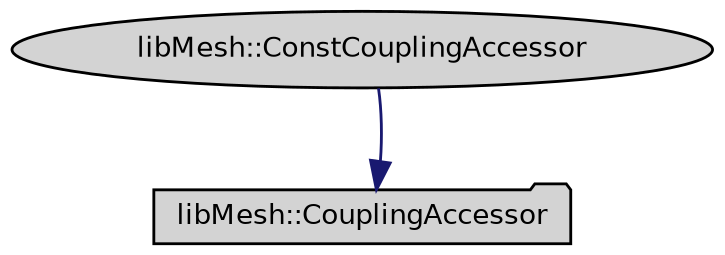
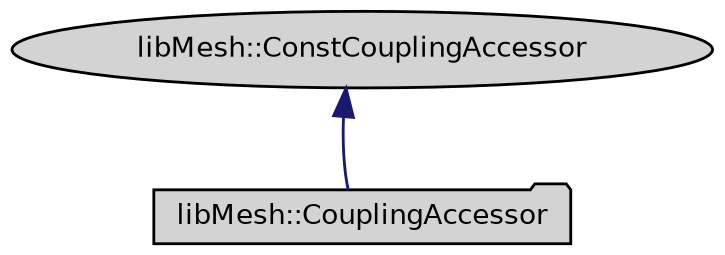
  digraph {
    rankdir=TB
    fontname="DejaVu Sans"
    node [color=black fillcolor=lightgrey fontname="DejaVu Sans" fontsize=10 style=filled]
    n1 [height=0.2 label="libMesh::ConstCouplingAccessor" shape=ellipse width=0.4]
    n2 [height=0.2 label="libMesh::CouplingAccessor" shape=folder width=0.4]
-   n2 -> n1 [color=midnightblue dir=back fontname="DejaVu Sans" fontsize=10 labelfontname=FreeSans labelfontsize=10 style=solid]
+   n1 -> n2 [color=midnightblue dir=back fontname="DejaVu Sans" fontsize=10 labelfontname=FreeSans labelfontsize=10 style=solid]
  }
